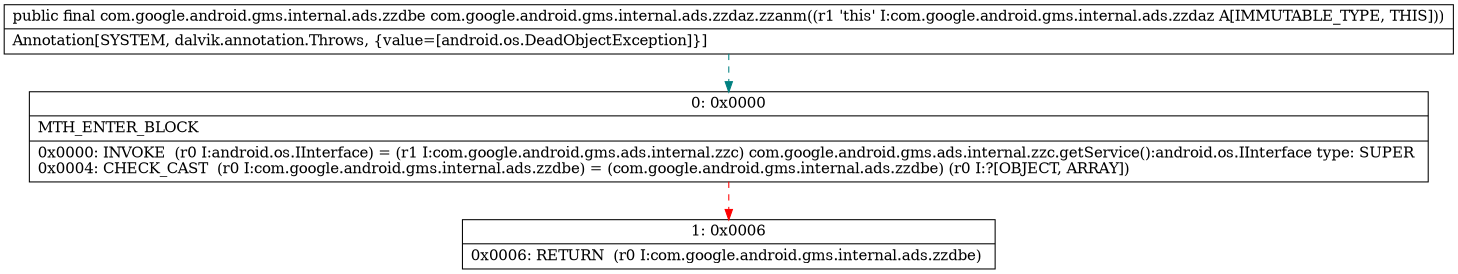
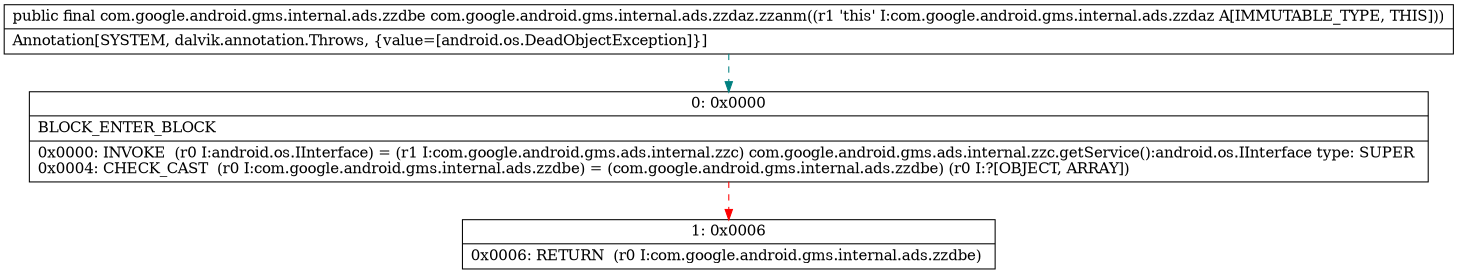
  digraph {
    node [shape=record]
    edge [style=dashed]
-   n1 [label="{0\:\ 0x0000|MTH_ENTER_BLOCK\l|0x0000: INVOKE  (r0 I:android.os.IInterface) = (r1 I:com.google.android.gms.ads.internal.zzc) com.google.android.gms.ads.internal.zzc.getService():android.os.IInterface type: SUPER \l0x0004: CHECK_CAST  (r0 I:com.google.android.gms.internal.ads.zzdbe) = (com.google.android.gms.internal.ads.zzdbe) (r0 I:?[OBJECT, ARRAY]) \l}"]
+   n1 [label="{0\:\ 0x0000|BLOCK_ENTER_BLOCK\l|0x0000: INVOKE  (r0 I:android.os.IInterface) = (r1 I:com.google.android.gms.ads.internal.zzc) com.google.android.gms.ads.internal.zzc.getService():android.os.IInterface type: SUPER \l0x0004: CHECK_CAST  (r0 I:com.google.android.gms.internal.ads.zzdbe) = (com.google.android.gms.internal.ads.zzdbe) (r0 I:?[OBJECT, ARRAY]) \l}"]
    n2 [label="{1\:\ 0x0006|0x0006: RETURN  (r0 I:com.google.android.gms.internal.ads.zzdbe) \l}"]
    n3 [label="{public final com.google.android.gms.internal.ads.zzdbe com.google.android.gms.internal.ads.zzdaz.zzanm((r1 'this' I:com.google.android.gms.internal.ads.zzdaz A[IMMUTABLE_TYPE, THIS]))  | Annotation[SYSTEM, dalvik.annotation.Throws, \{value=[android.os.DeadObjectException]\}]\l}"]
    n1 -> n2 [color=red]
    n3 -> n1 [color=teal]
  }
